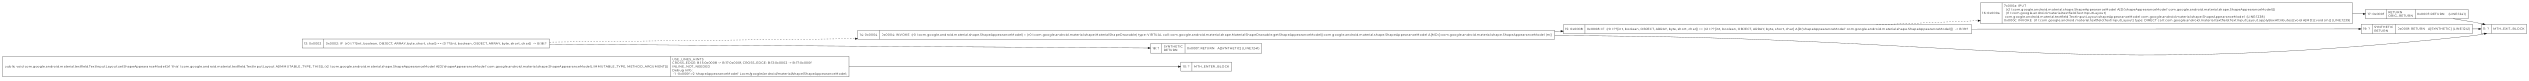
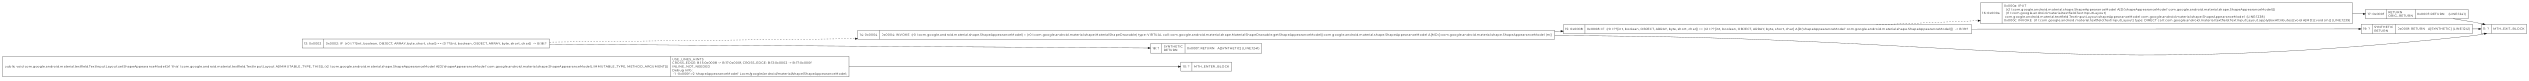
  digraph {
    fontname=Montserrat
    rankdir=LR
    node [fontname=Montserrat shape=record]
    edge [fontname=Montserrat]
    n1 [label="{10\:\ ?|MTH_ENTER_BLOCK\l}"]
    n2 [label="{13\:\ 0x0002|0x0002: IF  (r0 I:??[int, boolean, OBJECT, ARRAY, byte, short, char]) == (0 ??[int, boolean, OBJECT, ARRAY, byte, short, char])  \-\> B:18:? \l}"]
    n3 [label="{14\:\ 0x0004|0x0004: INVOKE  (r0 I:com.google.android.material.shape.ShapeAppearanceModel) = (r0 I:com.google.android.material.shape.MaterialShapeDrawable) type: VIRTUAL call: com.google.android.material.shape.MaterialShapeDrawable.getShapeAppearanceModel():com.google.android.material.shape.ShapeAppearanceModel A[MD:():com.google.android.material.shape.ShapeAppearanceModel (m)]\l}"]
    n4 [label="{18\:\ ?|SYNTHETIC\lRETURN\l|0x000f: RETURN   A[SYNTHETIC] (LINE:1241)\l}"]
    n5 [label="{15\:\ 0x0008|0x0008: IF  (r0 I:??[int, boolean, OBJECT, ARRAY, byte, short, char]) == (r2 I:??[int, boolean, OBJECT, ARRAY, byte, short, char] A[D('shapeAppearanceModel' com.google.android.material.shape.ShapeAppearanceModel)])  \-\> B:19:? \l}"]
    n6 [label="{11\:\ ?|MTH_EXIT_BLOCK\l}"]
-   n7 [label="{16\:\ 0x000a|7x000a: IPUT  \l  (r2 I:com.google.android.material.shape.ShapeAppearanceModel A[D('shapeAppearanceModel' com.google.android.material.shape.ShapeAppearanceModel)])\l  (r1 I:com.google.android.material.textfield.TextInputLayout)\l com.google.android.material.textfield.TextInputLayout.shapeAppearanceModel com.google.android.material.shape.ShapeAppearanceModel  (LINE:1238)\l0x000c: INVOKE  (r1 I:com.google.android.material.textfield.TextInputLayout) type: DIRECT call: com.google.android.material.textfield.TextInputLayout.applyBoxAttributes():void A[MD:():void (m)] (LINE:1239)\l}"]
+   n7 [label="{16\:\ 0x000a|0x000a: IPUT  \l  (r2 I:com.google.android.material.shape.ShapeAppearanceModel A[D('shapeAppearanceModel' com.google.android.material.shape.ShapeAppearanceModel)])\l  (r1 I:com.google.android.material.textfield.TextInputLayout)\l com.google.android.material.textfield.TextInputLayout.shapeAppearanceModel com.google.android.material.shape.ShapeAppearanceModel  (LINE:1238)\l0x000c: INVOKE  (r1 I:com.google.android.material.textfield.TextInputLayout) type: DIRECT call: com.google.android.material.textfield.TextInputLayout.applyBoxAttributes():void A[MD:():void (m)] (LINE:1239)\l}"]
    n8 [label="{19\:\ ?|SYNTHETIC\lRETURN\l|0x000f: RETURN   A[SYNTHETIC] (LINE:1241)\l}"]
    n9 [label="{17\:\ 0x000f|RETURN\lORIG_RETURN\l|0x000f: RETURN    (LINE:1241)\l}"]
    n10 [label="{public void com.google.android.material.textfield.TextInputLayout.setShapeAppearanceModel((r1 'this' I:com.google.android.material.textfield.TextInputLayout A[IMMUTABLE_TYPE, THIS]), (r2 I:com.google.android.material.shape.ShapeAppearanceModel A[D('shapeAppearanceModel' com.google.android.material.shape.ShapeAppearanceModel), IMMUTABLE_TYPE, METHOD_ARGUMENT]))  | USE_LINES_HINTS\lCROSS_EDGE: B:15:0x0008 \-\> B:17:0x000f, CROSS_EDGE: B:13:0x0002 \-\> B:17:0x000f\lINLINE_NOT_NEEDED\lDebug Info:\l  \-1 \-0x000f: r2 'shapeAppearanceModel' Lcom\/google\/android\/material\/shape\/ShapeAppearanceModel;\l}"]
    n2 -> n3 [style=dashed]
    n2 -> n4
    n3 -> n5
    n3 -> n6
    n5 -> n7 [style=dashed]
    n5 -> n8
    n7 -> n9
    n8 -> n6
    n9 -> n6
    n10 -> n1
  }
